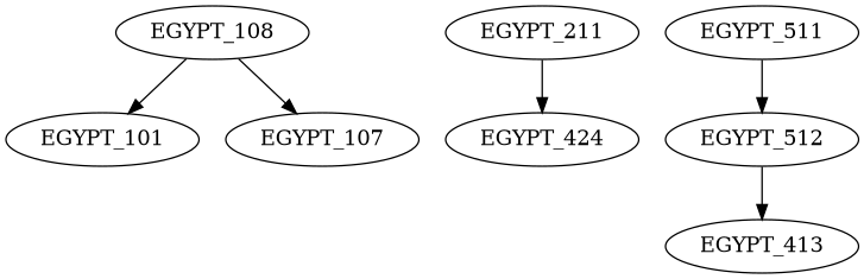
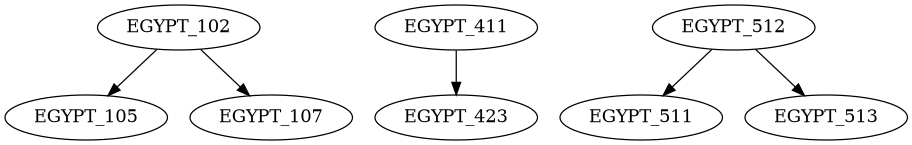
  digraph {
    edge [color=black]
-   EGYPT_102 [label=EGYPT_108]
-   EGYPT_101
+   EGYPT_102
+   EGYPT_101 [label=EGYPT_105]
    n3 [label=EGYPT_107]
-   EGYPT_411 [label=EGYPT_211]
-   EGYPT_423 [label=EGYPT_424]
+   EGYPT_411
+   EGYPT_423
    EGYPT_511
    EGYPT_512
-   EGYPT_513 [label=EGYPT_413]
+   EGYPT_513
    EGYPT_102 -> EGYPT_101
    EGYPT_102 -> n3
    EGYPT_411 -> EGYPT_423
-   EGYPT_511 -> EGYPT_512
+   EGYPT_512 -> EGYPT_511
    EGYPT_512 -> EGYPT_513
  }
